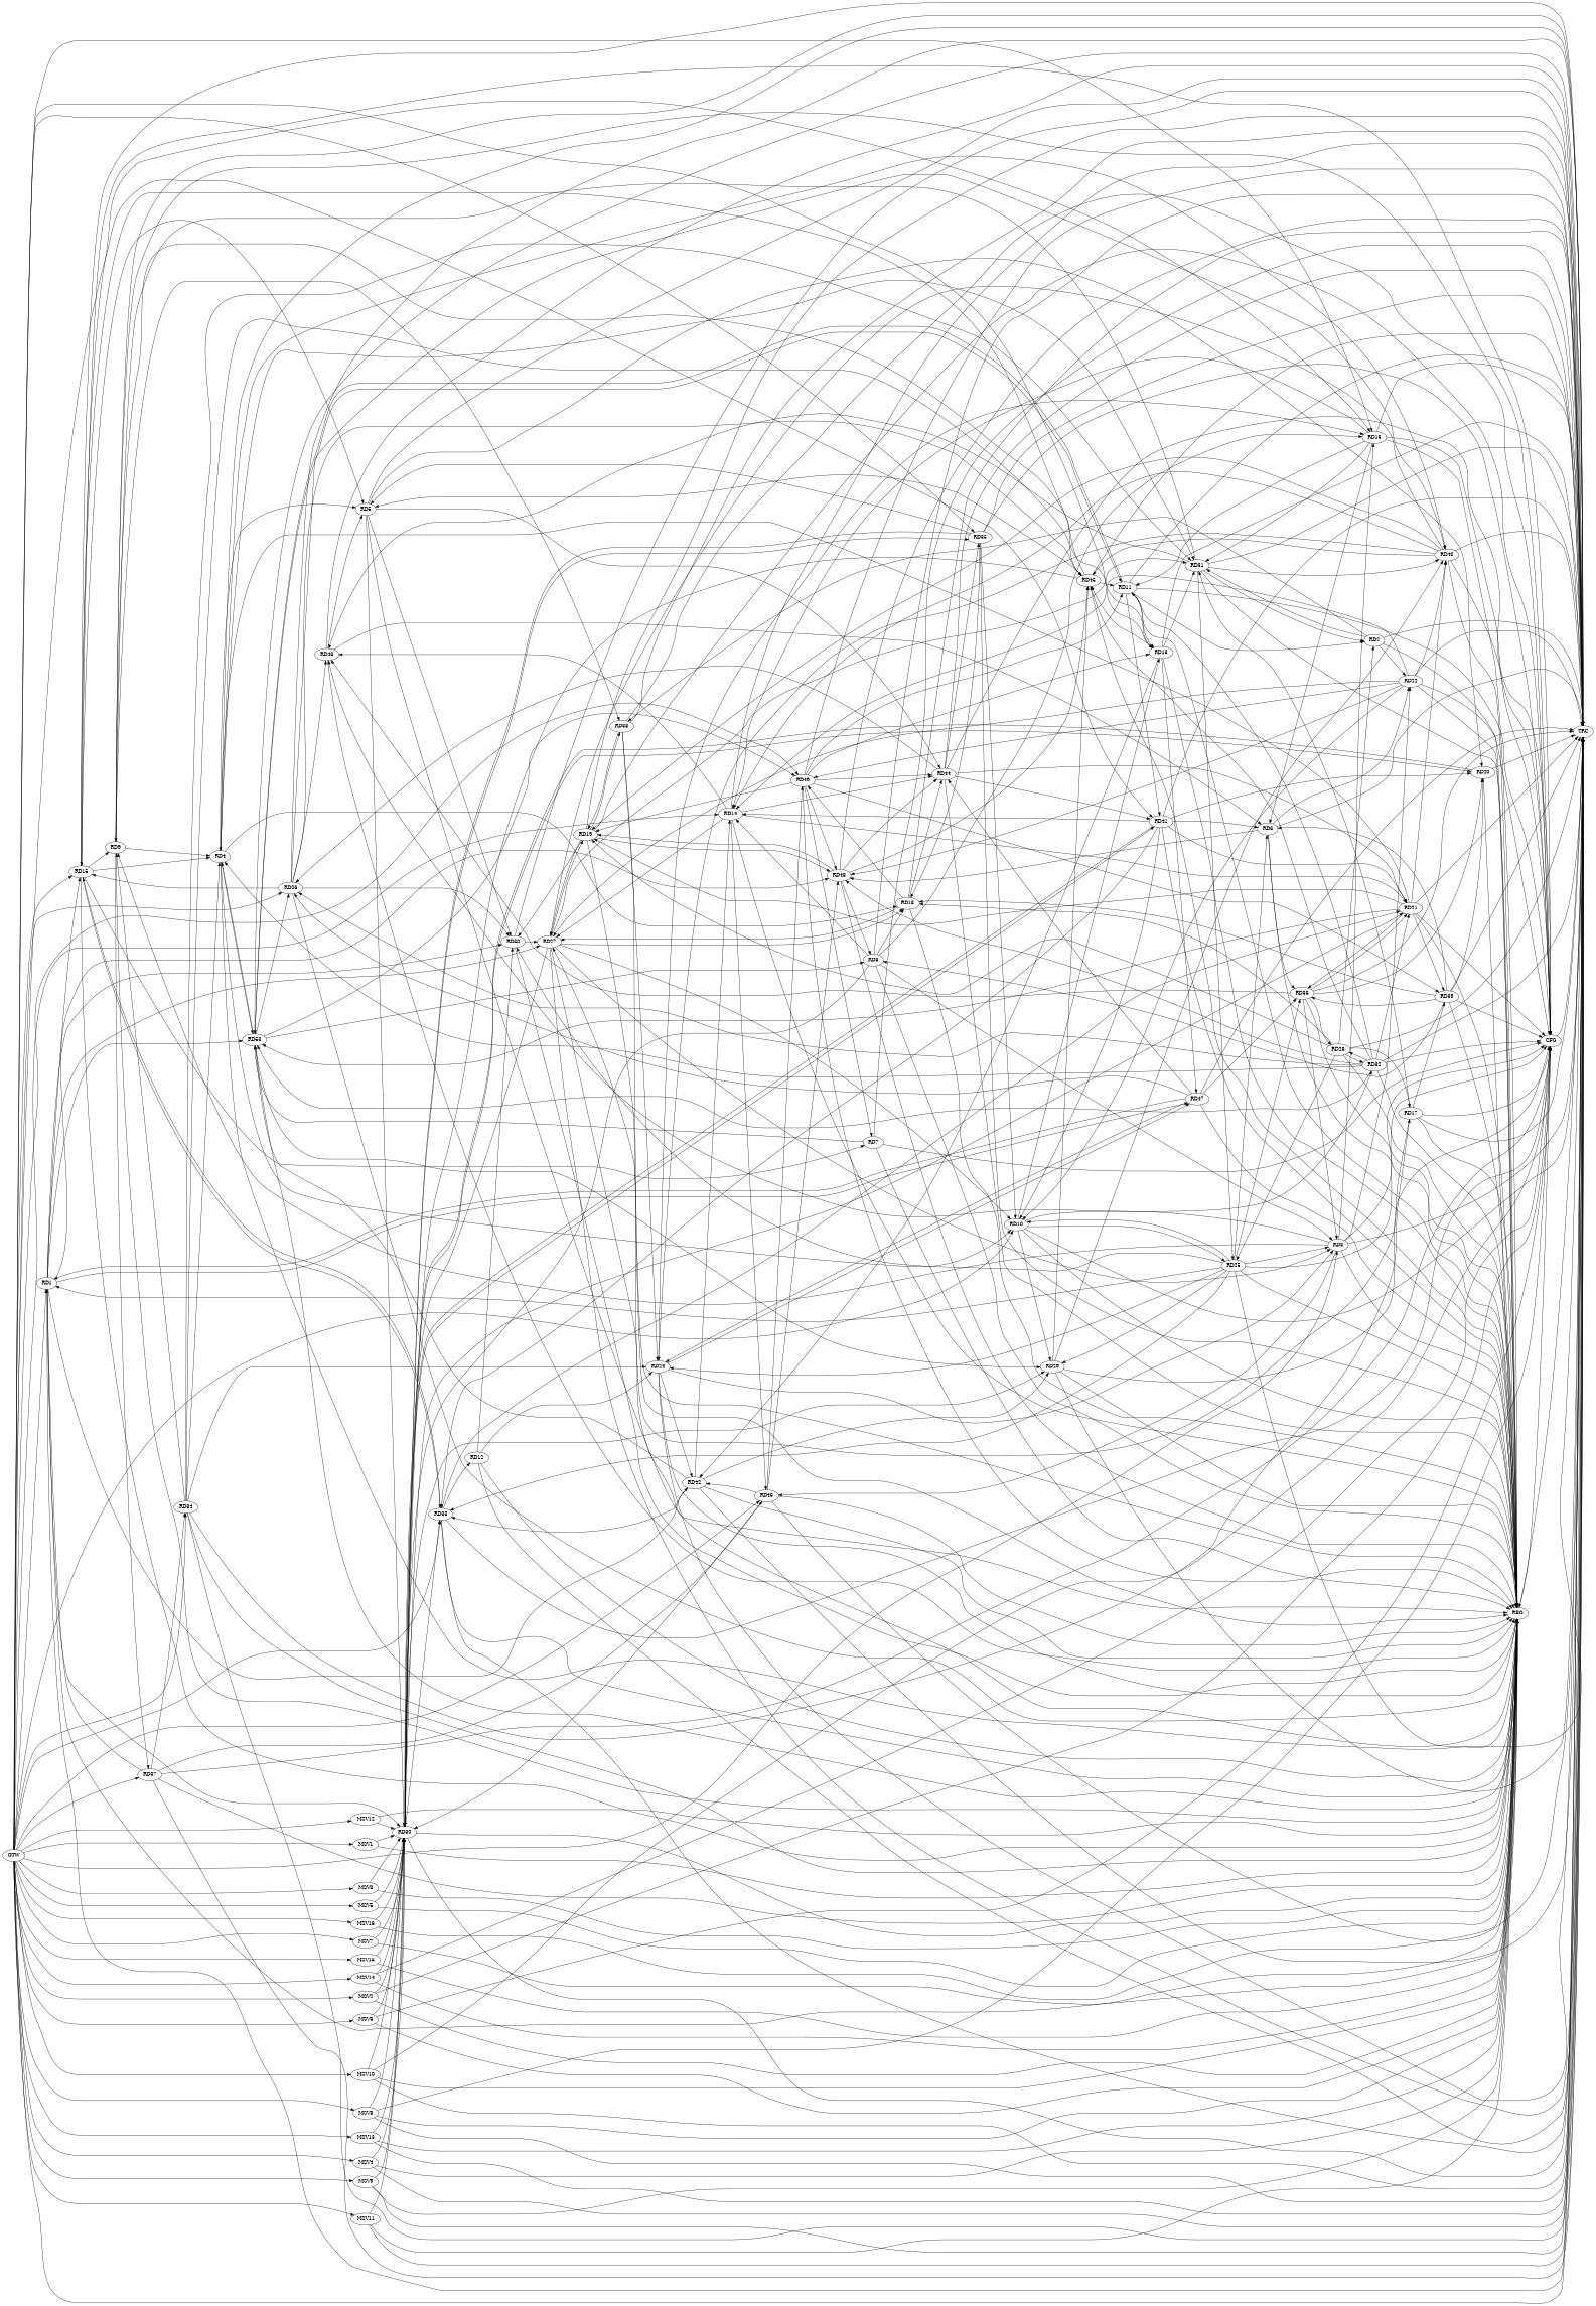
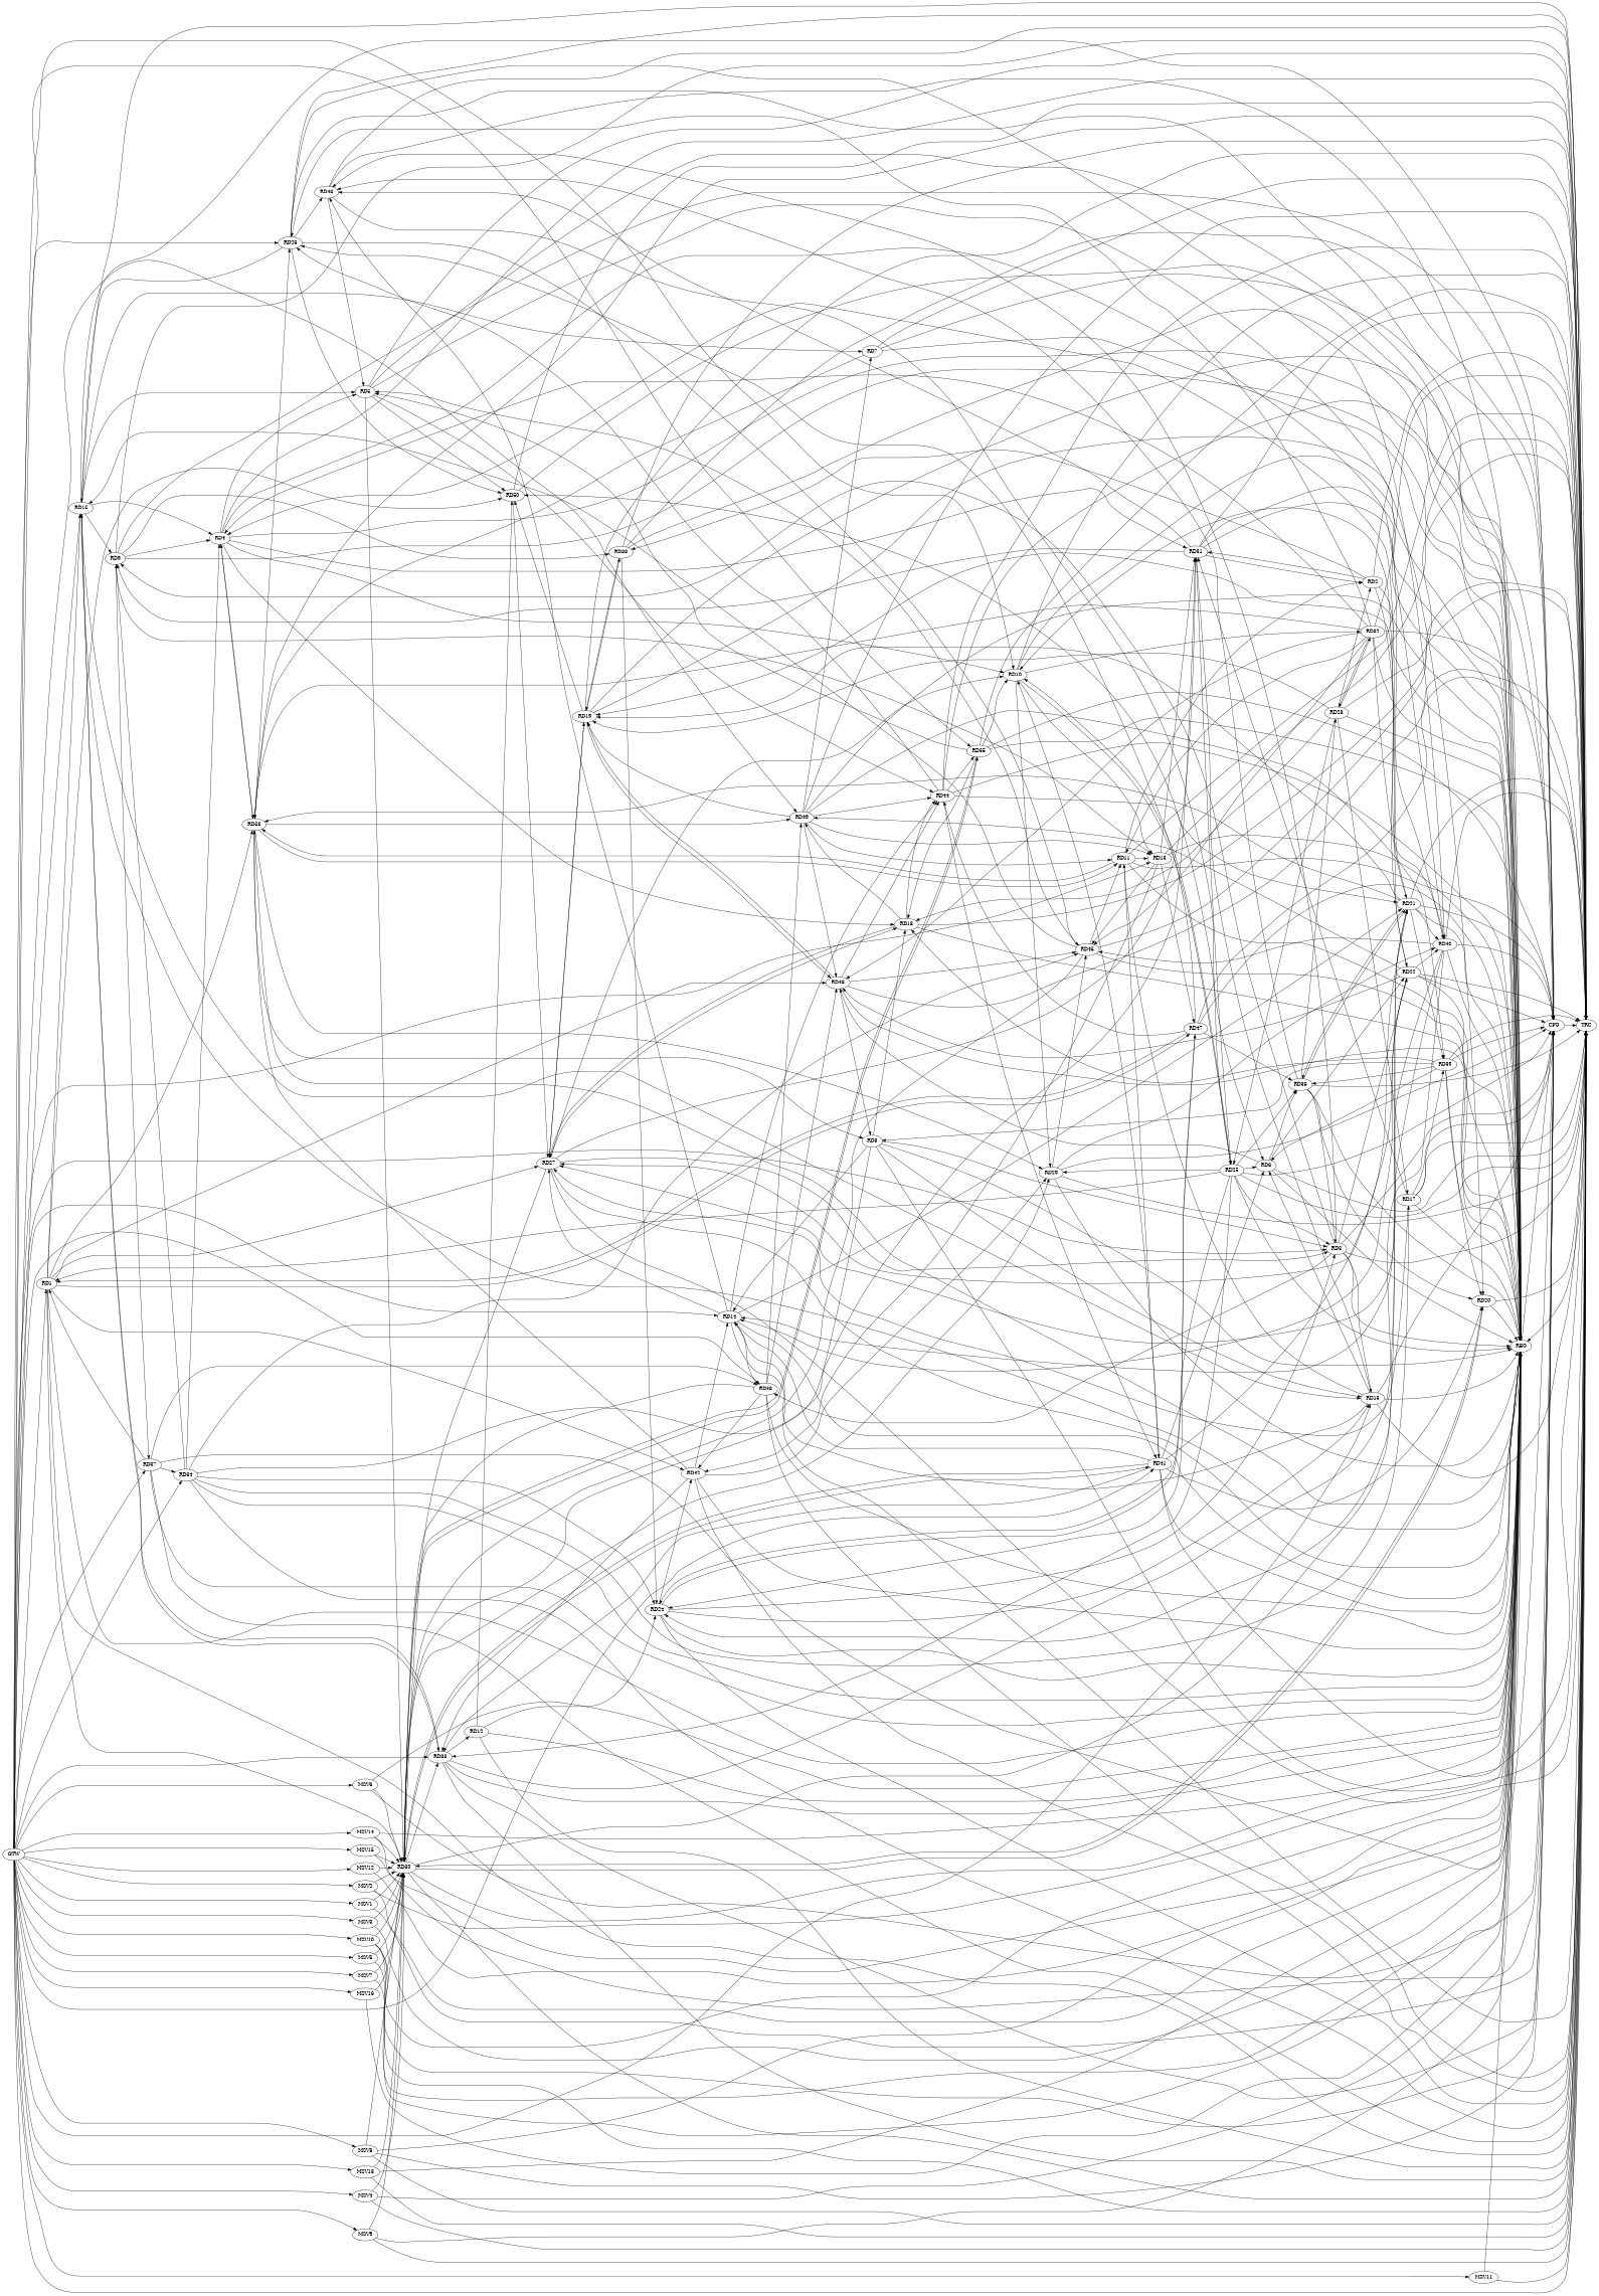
  strict digraph {
    rankdir=LR
    n1 [label=RD1]
    n2 [label=RD15]
    n3 [label=RD53]
    n4 [label=RD27]
    n5 [label=RD30]
    n6 [label=RD42]
    n7 [label=RD47]
    n8 [label=RD48]
    n9 [label=RD50]
    n10 [label=REG]
    n11 [label=TRC]
    n12 [label=RD9]
    n13 [label=RD16]
    n14 [label=CFG]
    n15 [label=RD4]
    n16 [label=RD5]
    n17 [label=RD7]
    n18 [label=RD33]
    n19 [label=RD8]
    n20 [label=RD29]
    n21 [label=RD11]
    n22 [label=RD49]
    n23 [label=RD26]
    n24 [label=RD31]
    n25 [label=RD3]
    n26 [label=RD10]
    n27 [label=RD18]
    n28 [label=RD19]
    n29 [label=RD20]
    n30 [label=RD41]
    n31 [label=RD21]
    n32 [label=RD35]
    n33 [label=RD14]
    n34 [label=RD44]
    n35 [label=RD36]
    n36 [label=RD24]
    n37 [label=RD45]
    n38 [label=RD2]
    n39 [label=RD22]
    n40 [label=RD38]
    n41 [label=RD40]
    n42 [label=RD43]
    n43 [label=RD25]
    n44 [label=RD46]
    n45 [label=RD13]
    n46 [label=RD37]
    n47 [label=RD6]
    n48 [label=RD32]
    n49 [label=RD28]
    n50 [label=RD34]
    n51 [label=RD12]
    n52 [label=RD39]
    n53 [label=RD17]
    n54 [label=GTW]
    n55 [label=MSV1]
    n56 [label=MSV2]
    n57 [label=MSV3]
    n58 [label=MSV4]
    n59 [label=MSV5]
    n60 [label=MSV6]
    n61 [label=MSV7]
    n62 [label=MSV8]
    n63 [label=MSV9]
    n64 [label=MSV10]
    n65 [label=MSV11]
    n66 [label=MSV12]
    n67 [label=MSV13]
    n68 [label=MSV14]
    n69 [label=MSV15]
    n70 [label=MSV16]
    n1 -> n2
    n1 -> n3
    n1 -> n4
    n1 -> n5
    n1 -> n6
    n1 -> n7
    n1 -> n8
    n1 -> n9
    n1 -> n10
    n1 -> n11
    n2 -> n10
    n2 -> n11
    n2 -> n12
    n2 -> n13
    n2 -> n14
    n2 -> n15
    n2 -> n16
    n2 -> n17
    n2 -> n18
    n3 -> n10
    n3 -> n11
    n3 -> n15
    n3 -> n19
    n3 -> n20
    n3 -> n21
    n3 -> n22
    n3 -> n23
    n4 -> n5
    n4 -> n10
    n4 -> n11
    n4 -> n24
    n4 -> n25
    n4 -> n26
    n4 -> n27
    n4 -> n28
    n5 -> n10
    n5 -> n11
    n5 -> n18
    n5 -> n20
    n5 -> n29
    n5 -> n30
    n5 -> n31
    n5 -> n32
    n6 -> n3
    n6 -> n10
    n6 -> n11
    n6 -> n18
    n6 -> n20
    n6 -> n33
    n7 -> n1
    n7 -> n10
    n7 -> n11
    n7 -> n23
    n7 -> n34
    n7 -> n35
    n7 -> n36
    n8 -> n10
    n8 -> n11
    n8 -> n19
    n8 -> n28
    n8 -> n34
    n8 -> n37
    n9 -> n4
    n9 -> n10
    n9 -> n11
    n10 -> n14
    n11 -> n10
    n12 -> n10
    n12 -> n11
    n12 -> n14
    n12 -> n15
    n12 -> n40
    n12 -> n45
    n12 -> n46
    n13 -> n10
    n13 -> n11
    n13 -> n14
    n13 -> n21
    n13 -> n24
    n13 -> n33
    n13 -> n47
    n14 -> n11
    n15 -> n3
    n15 -> n10
    n15 -> n11
    n15 -> n16
    n15 -> n24
    n15 -> n26
    n15 -> n27
    n15 -> n41
    n16 -> n5
    n16 -> n9
    n16 -> n10
    n16 -> n11
    n16 -> n29
    n16 -> n34
    n17 -> n3
    n17 -> n10
    n17 -> n11
    n17 -> n14
    n18 -> n2
    n18 -> n10
    n18 -> n11
    n18 -> n14
    n18 -> n31
    n18 -> n51
    n19 -> n5
    n19 -> n10
    n19 -> n11
    n19 -> n13
    n19 -> n25
    n19 -> n27
    n19 -> n33
    n20 -> n10
    n20 -> n11
    n20 -> n14
    n20 -> n37
    n20 -> n41
    n21 -> n3
    n21 -> n10
    n21 -> n11
    n21 -> n14
    n21 -> n30
    n21 -> n38
    n21 -> n45
    n22 -> n8
    n22 -> n10
    n22 -> n11
    n22 -> n17
    n22 -> n21
    n22 -> n28
    n22 -> n34
    n22 -> n45
    n22 -> n52
    n23 -> n2
    n23 -> n9
    n23 -> n10
    n23 -> n11
    n23 -> n37
    n23 -> n41
    n23 -> n42
    n24 -> n10
    n24 -> n11
    n24 -> n12
    n24 -> n38
    n24 -> n41
    n24 -> n42
    n24 -> n43
    n25 -> n10
    n25 -> n11
    n25 -> n12
    n25 -> n13
    n25 -> n14
    n25 -> n39
    n25 -> n42
    n25 -> n44
    n26 -> n10
    n26 -> n11
    n26 -> n20
    n26 -> n43
    n26 -> n45
    n26 -> n48
    n27 -> n4
    n27 -> n10
    n27 -> n11
    n27 -> n22
    n27 -> n34
    n28 -> n4
    n28 -> n8
    n28 -> n9
    n28 -> n10
    n28 -> n11
    n28 -> n14
    n28 -> n40
    n29 -> n5
    n29 -> n10
    n29 -> n11
    n30 -> n5
    n30 -> n10
    n30 -> n11
    n30 -> n18
    n30 -> n26
    n30 -> n29
    n30 -> n31
    n30 -> n33
    n30 -> n47
    n31 -> n3
    n31 -> n10
    n31 -> n11
    n31 -> n14
    n31 -> n15
    n31 -> n28
    n31 -> n35
    n31 -> n41
    n31 -> n52
    n32 -> n5
    n32 -> n10
    n32 -> n11
    n32 -> n14
    n32 -> n16
    n32 -> n26
    n32 -> n27
    n33 -> n4
    n33 -> n10
    n33 -> n11
    n33 -> n31
    n33 -> n34
    n33 -> n42
    n33 -> n44
    n34 -> n10
    n34 -> n11
    n34 -> n14
    n34 -> n23
    n34 -> n30
    n34 -> n31
    n34 -> n32
    n35 -> n10
    n35 -> n11
    n35 -> n25
    n35 -> n29
    n35 -> n31
    n35 -> n42
    n35 -> n49
    n36 -> n6
    n36 -> n7
    n36 -> n10
    n36 -> n11
    n36 -> n13
    n36 -> n25
    n37 -> n2
    n37 -> n5
    n37 -> n10
    n37 -> n11
    n37 -> n16
    n37 -> n21
    n38 -> n10
    n38 -> n11
    n38 -> n24
    n38 -> n39
    n38 -> n40
    n39 -> n4
    n39 -> n8
    n39 -> n10
    n39 -> n11
    n39 -> n14
    n39 -> n22
    n39 -> n26
    n39 -> n33
    n39 -> n41
    n40 -> n10
    n40 -> n11
    n40 -> n14
    n40 -> n28
    n40 -> n36
    n41 -> n4
    n41 -> n10
    n41 -> n11
    n41 -> n14
    n41 -> n28
    n41 -> n33
    n41 -> n36
    n41 -> n37
    n42 -> n10
    n42 -> n11
    n42 -> n16
    n42 -> n47
    n43 -> n1
    n43 -> n9
    n43 -> n10
    n43 -> n11
    n43 -> n14
    n43 -> n18
    n43 -> n20
    n43 -> n25
    n43 -> n26
    n43 -> n35
    n43 -> n36
    n43 -> n47
    n44 -> n5
    n44 -> n6
    n44 -> n8
    n44 -> n10
    n44 -> n11
    n44 -> n22
    n45 -> n6
    n45 -> n7
    n45 -> n10
    n45 -> n11
    n45 -> n24
    n45 -> n37
    n46 -> n1
    n46 -> n10
    n46 -> n11
    n46 -> n14
    n46 -> n44
    n46 -> n50
    n47 -> n8
    n47 -> n10
    n47 -> n11
    n47 -> n35
    n47 -> n39
    n48 -> n3
    n48 -> n8
    n48 -> n10
    n48 -> n11
    n48 -> n14
    n48 -> n15
    n48 -> n21
    n48 -> n23
    n48 -> n31
    n48 -> n37
    n48 -> n49
    n49 -> n10
    n49 -> n11
    n49 -> n27
    n49 -> n28
    n49 -> n38
    n49 -> n43
    n49 -> n48
    n49 -> n53
    n50 -> n10
    n50 -> n11
    n50 -> n12
    n50 -> n15
    n50 -> n24
    n50 -> n36
    n50 -> n37
    n50 -> n53
    n51 -> n9
    n51 -> n10
    n51 -> n11
    n51 -> n36
    n52 -> n10
    n52 -> n11
    n52 -> n14
    n52 -> n19
    n52 -> n27
    n52 -> n29
    n52 -> n35
    n52 -> n47
    n53 -> n4
    n53 -> n10
    n53 -> n11
    n53 -> n14
    n53 -> n24
    n53 -> n52
    n54 -> n1
    n54 -> n2
    n54 -> n11
    n54 -> n13
    n54 -> n18
    n54 -> n22
    n54 -> n23
    n54 -> n25
    n54 -> n26
    n54 -> n30
    n54 -> n32
    n54 -> n33
    n54 -> n44
    n54 -> n45
    n54 -> n46
    n54 -> n50
    n54 -> n55
    n54 -> n56
    n54 -> n57
    n54 -> n58
    n54 -> n59
    n54 -> n60
    n54 -> n61
    n54 -> n62
    n54 -> n63
    n54 -> n64
    n54 -> n65
    n54 -> n66
    n54 -> n67
    n54 -> n68
    n54 -> n69
    n54 -> n70
    n55 -> n5
    n55 -> n10
    n56 -> n5
    n56 -> n10
    n56 -> n14
    n57 -> n5
    n57 -> n10
    n58 -> n5
    n58 -> n10
    n58 -> n11
    n59 -> n5
    n59 -> n10
    n60 -> n5
    n60 -> n10
    n60 -> n14
    n61 -> n5
    n61 -> n10
    n62 -> n5
    n62 -> n10
    n62 -> n11
    n62 -> n14
    n63 -> n5
    n63 -> n10
    n63 -> n11
    n64 -> n5
    n64 -> n10
    n64 -> n11
    n64 -> n14
-   n65 -> n5
    n65 -> n10
    n65 -> n11
    n66 -> n5
    n66 -> n10
    n67 -> n5
    n67 -> n10
    n67 -> n11
    n68 -> n5
    n68 -> n10
    n68 -> n14
    n69 -> n5
    n69 -> n10
    n70 -> n5
    n70 -> n10
  }
